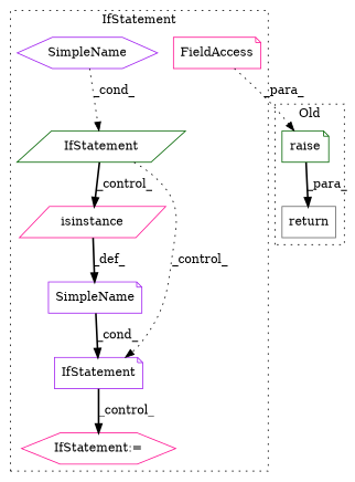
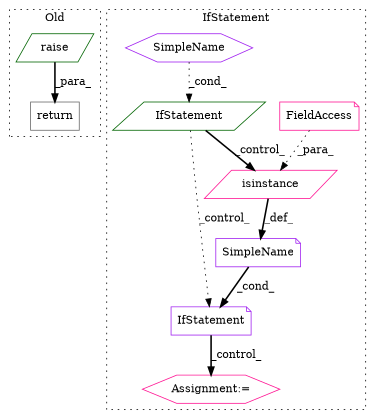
  digraph {
    node [a=32 color=deeppink shape=parallelogram]
    edge [style=bold]
-   n1 [color=darkgreen l="6,1" label=raise s="1186,1202" shape=note]
+   n1 [color=darkgreen l="6,1" label=raise s="1186,1202"]
    n2 [a=41 color=gray40 l=7 label=return s=1179 shape=box]
    n3 [l="11,1" label=isinstance s="1249,1298"]
    n4 [a=25 color=purple l="4,2" label=IfStatement s="1245,1299" shape=note]
    n5 [a=22 l=16 label=FieldAccess s=1282 shape=note]
    n6 [a=42 color=purple label=SimpleName shape=hexagon]
    n7 [a=25 color=darkgreen l="4,2" label=IfStatement s="1115,1189"]
-   n8 [a=7 l=1 label="IfStatement:=" s=1317 shape=hexagon]
+   n8 [a=7 l=1 label="Assignment:=" s=1317 shape=hexagon]
    n9 [a=42 color=purple label=SimpleName shape=note]
    subgraph cluster_1 {
      label=Old
      style=dotted
      n1
      n2
    }
    subgraph cluster_2 {
      label=IfStatement
      style=dotted
      n3
      n4
      n5
      n6
      n7
      n8
      n9
    }
    n1 -> n2 [label=_para_]
    n3 -> n9 [label=_def_]
    n4 -> n8 [label=_control_]
-   n5 -> n1 [label=_para_ style=dotted]
+   n5 -> n3 [label=_para_ style=dotted]
    n6 -> n7 [label=_cond_ style=dotted]
    n7 -> n3 [label=_control_]
    n7 -> n4 [label=_control_ style=dotted]
    n9 -> n4 [label=_cond_]
  }
